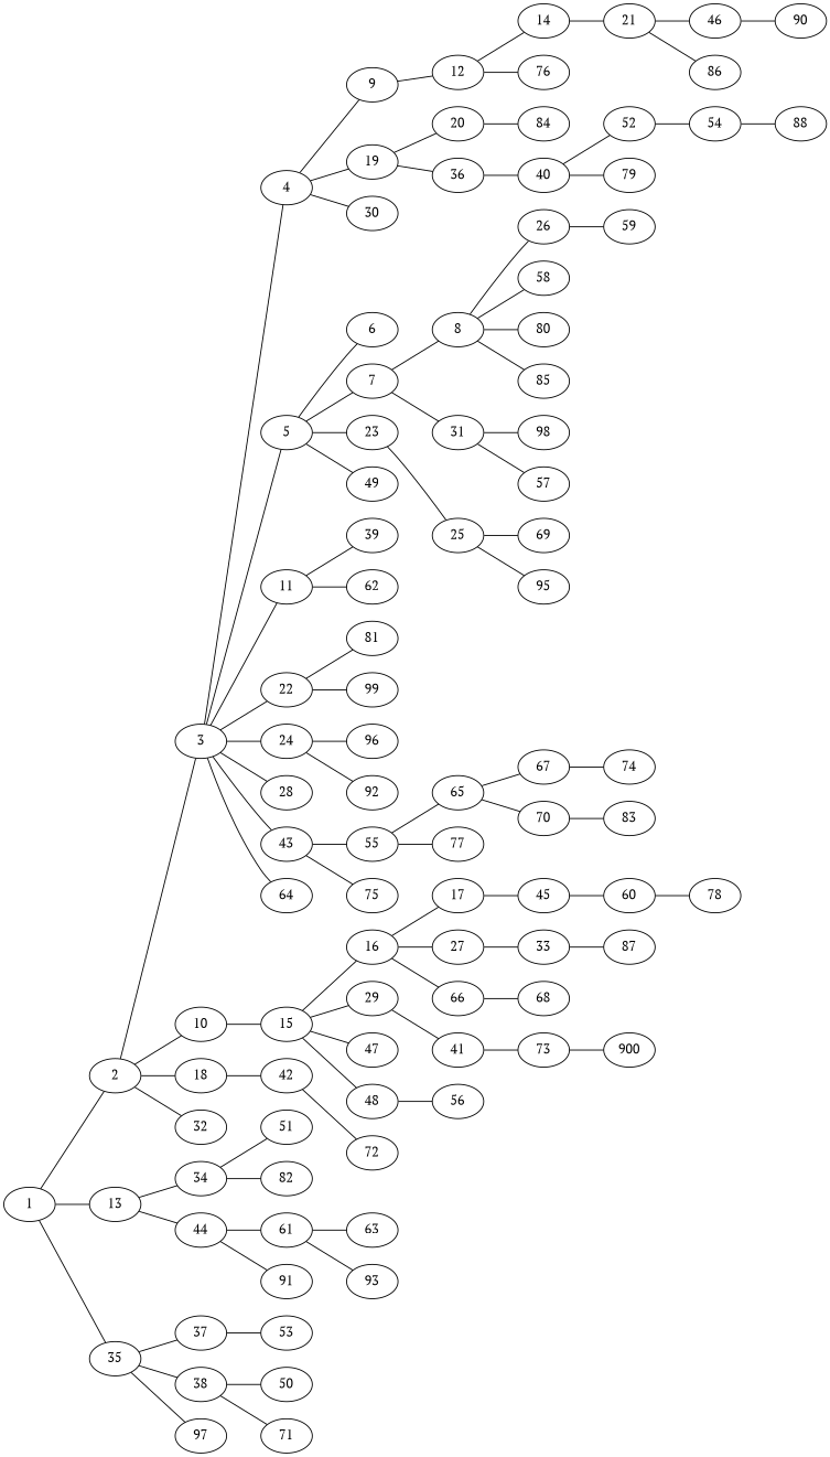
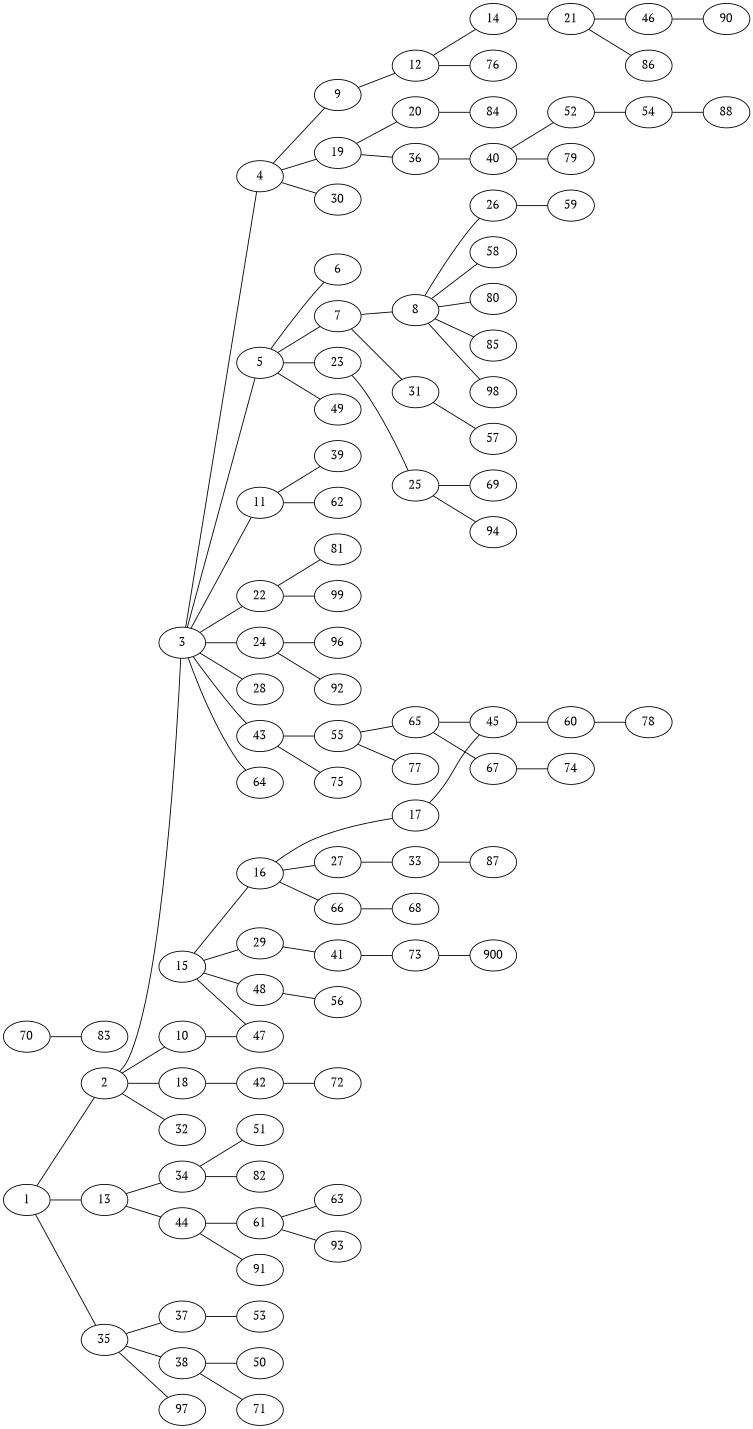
  graph {
    fontname="PT Serif"
    rankdir=LR
    node [fontname="PT Serif"]
    edge [fontname="PT Serif"]
    1
    2
    13
    35
    3
    10
    18
    32
    34
    44
    37
    38
    97
    4
    5
    11
    22
    24
    28
    43
    64
    15
    42
    51
    82
    61
    91
    53
    50
    71
    9
    19
    30
    6
    7
    23
    49
    39
    62
    81
    99
    96
    92
    55
    75
    16
    29
    47
    48
    72
    12
    20
    36
    8
    31
    25
    65
    77
    14
    76
    84
    40
    26
    58
    80
    85
    98
    57
    69
-   95
+   95 [label=94]
    59
    21
    17
    27
    66
    41
    56
    46
    86
    63
    93
    90
    45
    33
    68
    73
    60
    87
    78
    52
    79
    n92 [label=900]
    54
    88
    67
    70
    74
    83
    1 -- 2
    1 -- 13
    1 -- 35
    2 -- 3
    2 -- 10
    2 -- 18
    2 -- 32
    13 -- 34
    13 -- 44
    35 -- 37
    35 -- 38
    35 -- 97
    3 -- 4
    3 -- 5
    3 -- 11
    3 -- 22
    3 -- 24
    3 -- 28
    3 -- 43
    3 -- 64
-   10 -- 15
+   10 -- 47
    18 -- 42
    34 -- 51
    34 -- 82
    44 -- 61
    44 -- 91
    37 -- 53
    38 -- 50
    38 -- 71
    4 -- 9
    4 -- 19
    4 -- 30
    5 -- 6
    5 -- 7
    5 -- 23
    5 -- 49
    11 -- 39
    11 -- 62
    22 -- 81
    22 -- 99
    24 -- 96
    24 -- 92
    43 -- 55
    43 -- 75
    15 -- 16
    15 -- 29
    15 -- 47
    15 -- 48
    42 -- 72
    61 -- 63
    61 -- 93
    9 -- 12
    19 -- 20
    19 -- 36
    7 -- 8
    7 -- 31
    23 -- 25
    55 -- 65
    55 -- 77
    16 -- 17
    16 -- 27
    16 -- 66
    29 -- 41
    48 -- 56
    12 -- 14
    12 -- 76
    20 -- 84
    36 -- 40
    8 -- 26
    8 -- 58
    8 -- 80
    8 -- 85
-   31 -- 98
+   8 -- 98
    31 -- 57
    25 -- 69
    25 -- 95
    65 -- 67
-   65 -- 70
+   65 -- 45
    14 -- 21
    40 -- 52
    40 -- 79
    26 -- 59
    21 -- 46
    21 -- 86
    17 -- 45
    27 -- 33
    66 -- 68
    41 -- 73
    46 -- 90
    45 -- 60
    33 -- 87
    73 -- n92
    60 -- 78
    52 -- 54
    54 -- 88
    67 -- 74
    70 -- 83
  }
